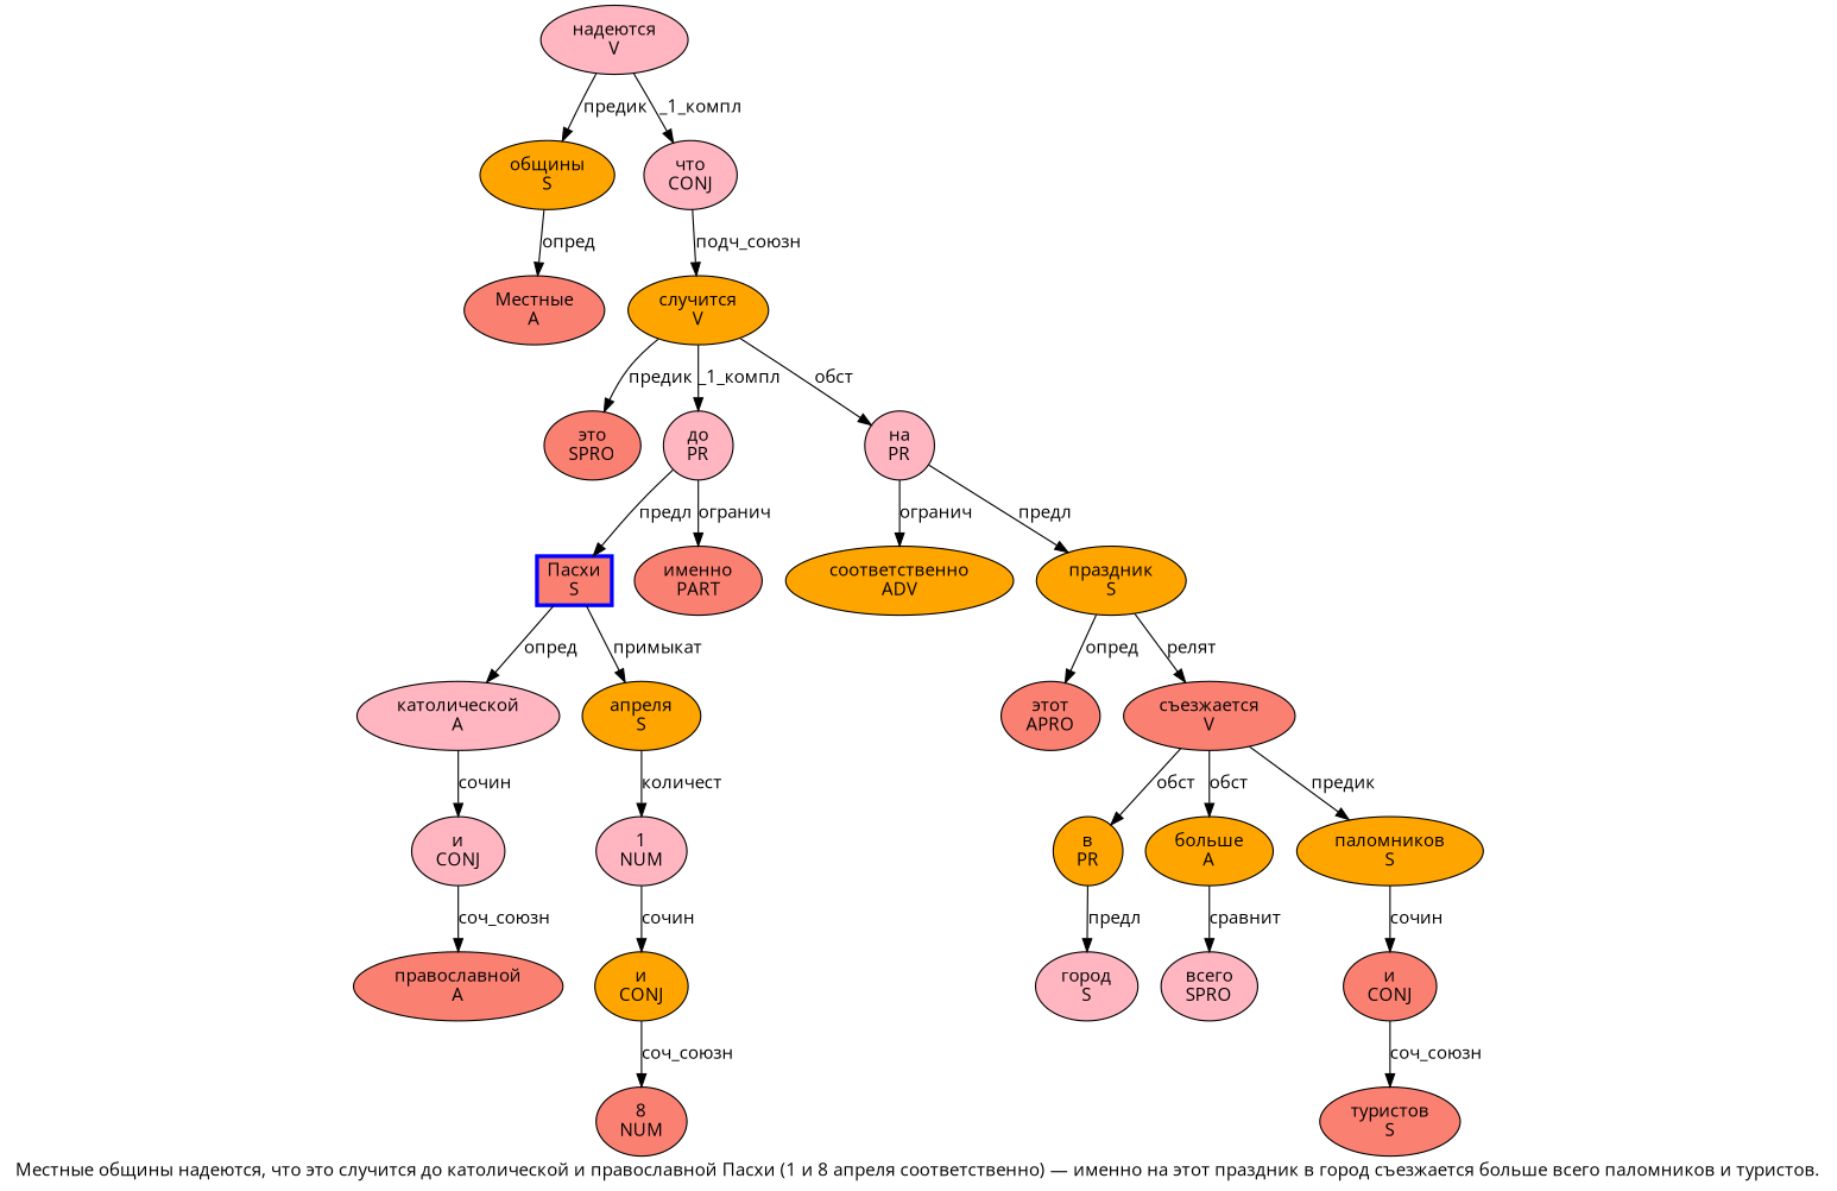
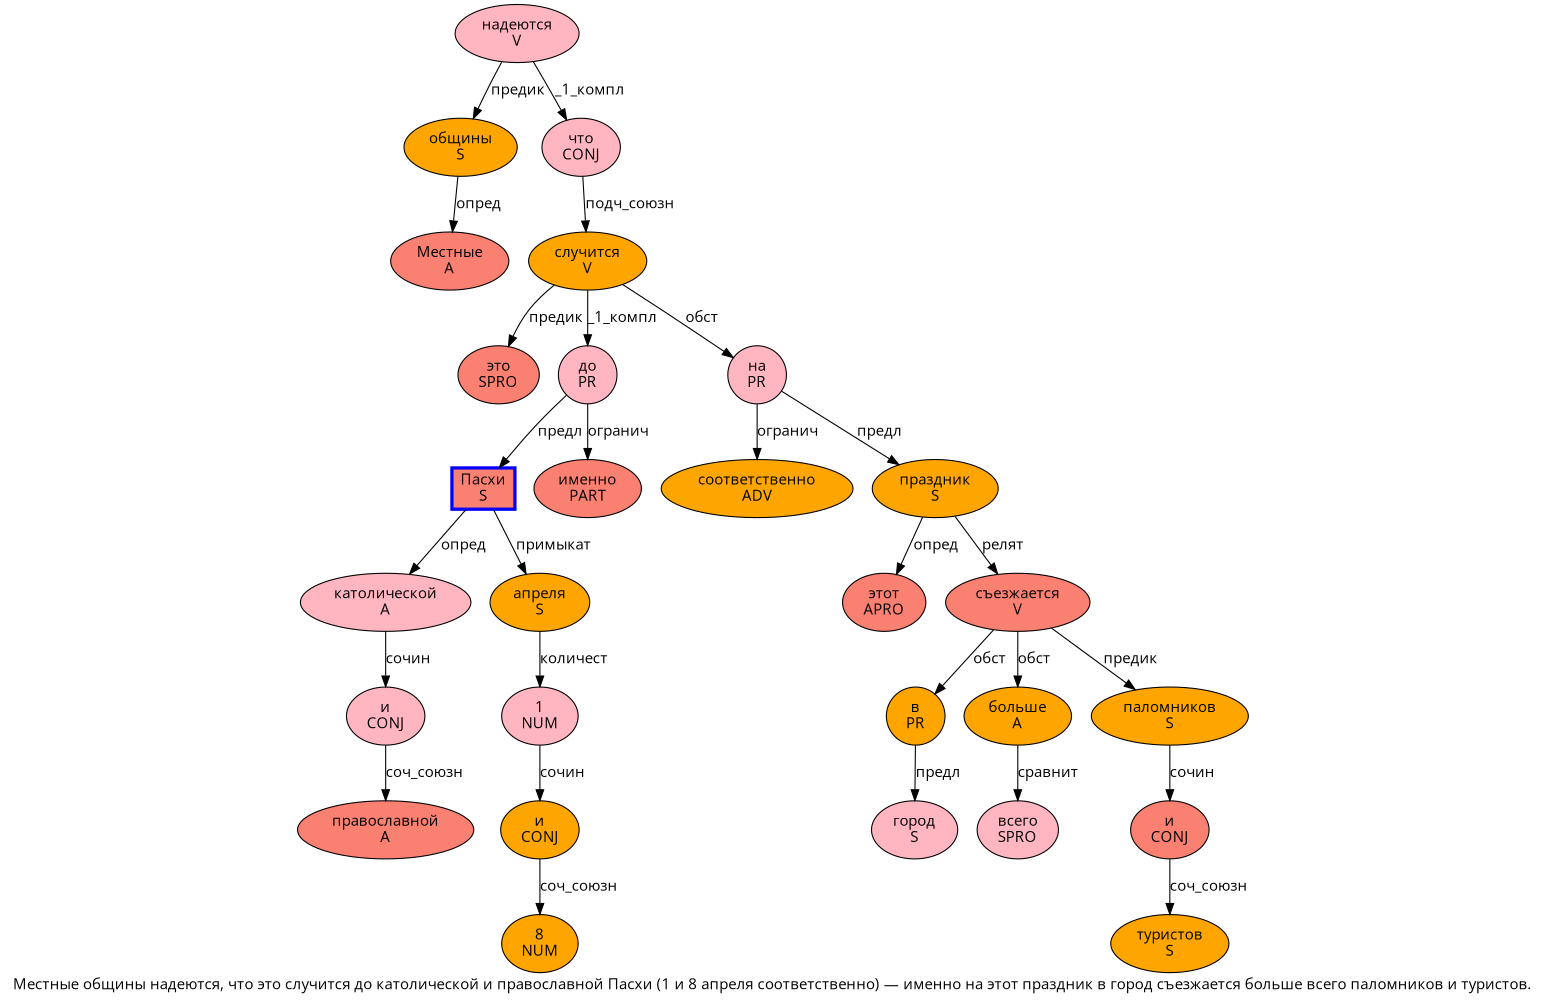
  digraph {
    fontname="Open Sans"
    label="Местные общины надеются, что это случится до католической и православной Пасхи (1 и 8 апреля соответственно) — именно на этот праздник в город съезжается больше всего паломников и туристов."
    node [fillcolor=salmon fontname="Open Sans" penwidth=1 shape=ellipse style=filled]
    edge [fontname="Open Sans"]
    n1 [label="Местные\nA"]
    n2 [fillcolor=orange label="общины\nS"]
    n3 [fillcolor=lightpink label="надеются\nV"]
    n4 [fillcolor=lightpink label="что\nCONJ"]
    n5 [fillcolor=orange label="случится\nV"]
    n6 [label="это\nSPRO"]
    n7 [fillcolor=lightpink label="до\nPR"]
    n8 [fillcolor=lightpink label="на\nPR"]
    n9 [color=blue label="Пасхи\nS" penwidth=3 shape=box]
    n10 [label="именно\nPART"]
    n11 [fillcolor=orange label="соответственно\nADV"]
    n12 [fillcolor=orange label="праздник\nS"]
    n13 [fillcolor=lightpink label="католической\nA"]
    n14 [fillcolor=orange label="апреля\nS"]
    n15 [fillcolor=lightpink label="и\nCONJ"]
    n16 [label="православной\nA"]
    n17 [fillcolor=lightpink label="1\nNUM"]
    n18 [fillcolor=orange label="и\nCONJ"]
-   n19 [label="8\nNUM"]
+   n19 [fillcolor=orange label="8\nNUM"]
    n20 [label="этот\nAPRO"]
    n21 [label="съезжается\nV"]
    n22 [fillcolor=orange label="в\nPR"]
    n23 [fillcolor=orange label="больше\nA"]
    n24 [fillcolor=orange label="паломников\nS"]
    n25 [fillcolor=lightpink label="город\nS"]
    n26 [fillcolor=lightpink label="всего\nSPRO"]
    n27 [label="и\nCONJ"]
-   n28 [label="туристов\nS"]
+   n28 [fillcolor=orange label="туристов\nS"]
    n2 -> n1 [label="опред"]
    n3 -> n2 [label="предик"]
    n3 -> n4 [label="_1_компл"]
    n4 -> n5 [label="подч_союзн"]
    n5 -> n6 [label="предик"]
    n5 -> n7 [label="_1_компл"]
    n5 -> n8 [label="обст"]
    n7 -> n9 [label="предл"]
    n7 -> n10 [label="огранич"]
    n8 -> n11 [label="огранич"]
    n8 -> n12 [label="предл"]
    n9 -> n13 [label="опред"]
    n9 -> n14 [label="примыкат"]
    n12 -> n20 [label="опред"]
    n12 -> n21 [label="релят"]
    n13 -> n15 [label="сочин"]
    n14 -> n17 [label="количест"]
    n15 -> n16 [label="соч_союзн"]
    n17 -> n18 [label="сочин"]
    n18 -> n19 [label="соч_союзн"]
    n21 -> n22 [label="обст"]
    n21 -> n23 [label="обст"]
    n21 -> n24 [label="предик"]
    n22 -> n25 [label="предл"]
    n23 -> n26 [label="сравнит"]
    n24 -> n27 [label="сочин"]
    n27 -> n28 [label="соч_союзн"]
  }
